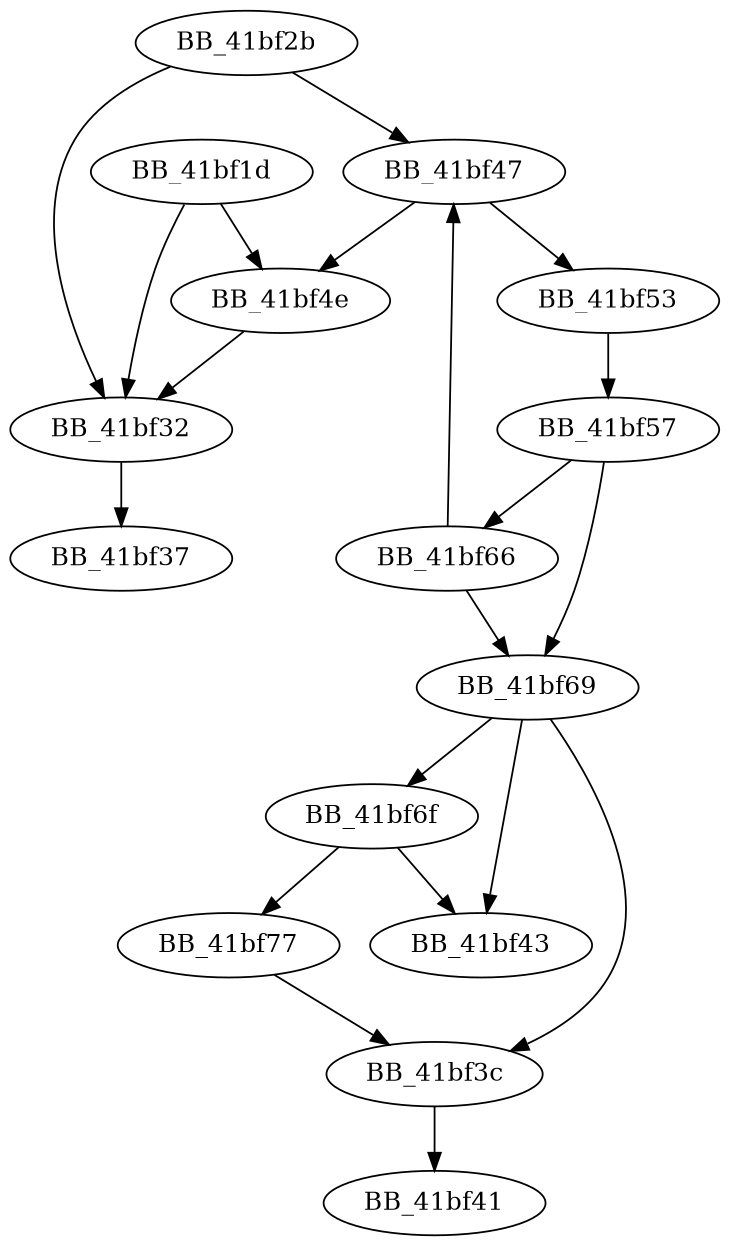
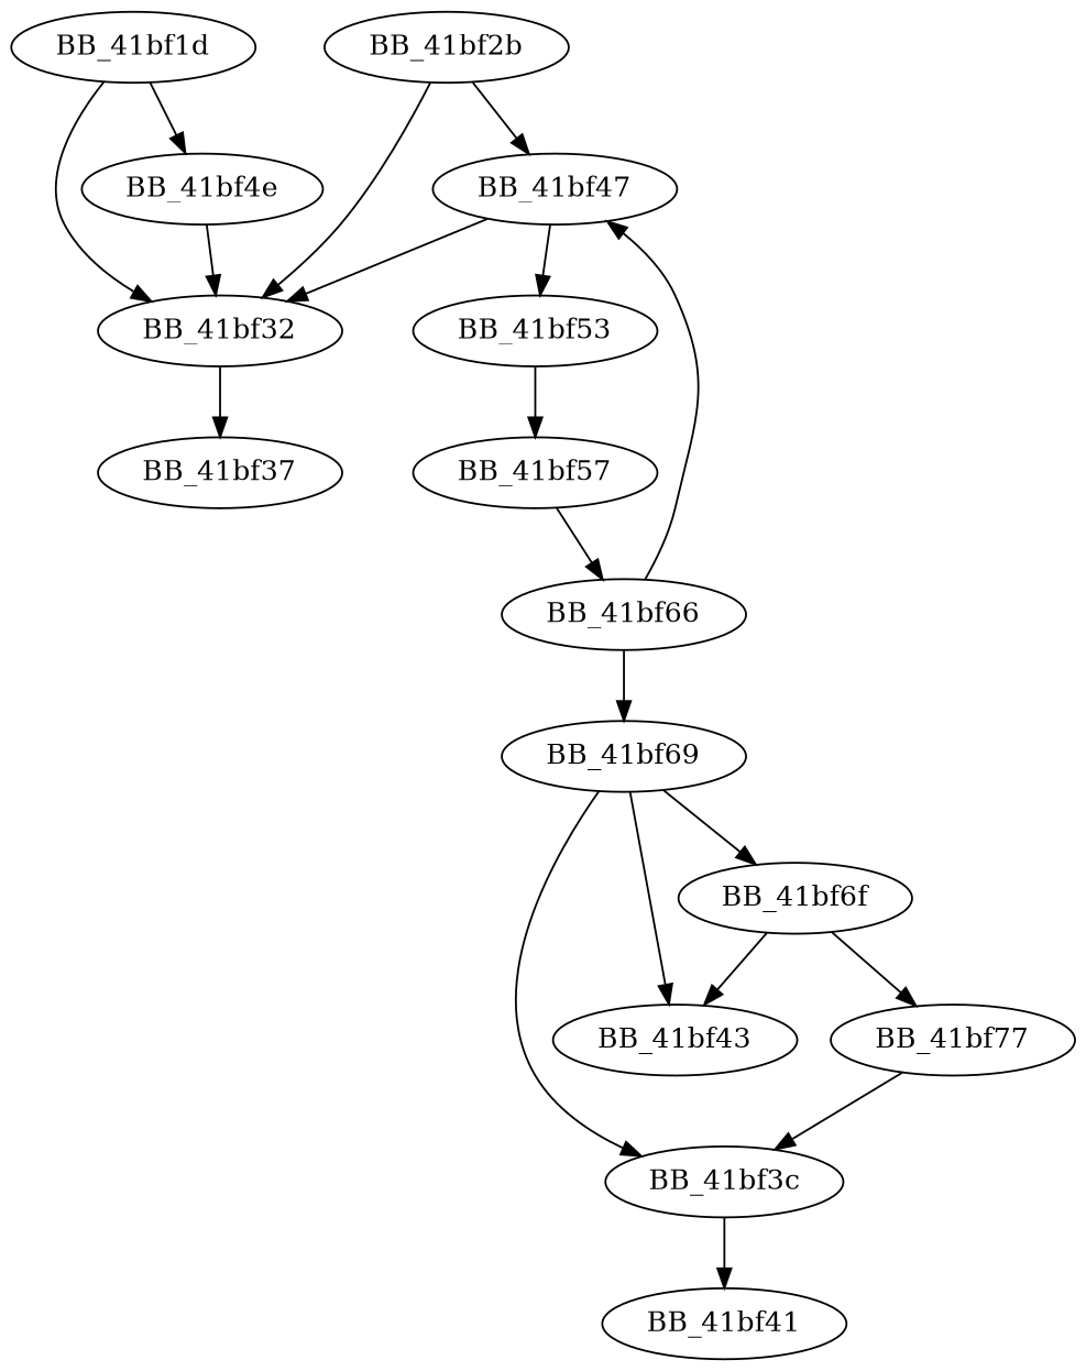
  digraph {
    BB_41bf1d
    BB_41bf32
    BB_41bf4e
    BB_41bf2b
    BB_41bf47
    BB_41bf37
    BB_41bf53
    BB_41bf57
    BB_41bf3c
    BB_41bf41
    BB_41bf66
    BB_41bf69
    BB_41bf43
    BB_41bf6f
    BB_41bf77
    BB_41bf1d -> BB_41bf32
    BB_41bf1d -> BB_41bf4e
    BB_41bf32 -> BB_41bf37
    BB_41bf4e -> BB_41bf32
    BB_41bf2b -> BB_41bf32
    BB_41bf2b -> BB_41bf47
-   BB_41bf47 -> BB_41bf4e
+   BB_41bf47 -> BB_41bf32
    BB_41bf47 -> BB_41bf53
    BB_41bf53 -> BB_41bf57
    BB_41bf57 -> BB_41bf66
-   BB_41bf57 -> BB_41bf69
    BB_41bf3c -> BB_41bf41
    BB_41bf66 -> BB_41bf47
    BB_41bf66 -> BB_41bf69
    BB_41bf69 -> BB_41bf3c
    BB_41bf69 -> BB_41bf43
    BB_41bf69 -> BB_41bf6f
    BB_41bf6f -> BB_41bf43
    BB_41bf6f -> BB_41bf77
    BB_41bf77 -> BB_41bf3c
  }
